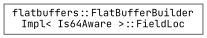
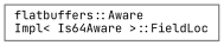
  digraph {
    rankdir=TB
    fontname="JetBrains Mono"
-   n1 [color=grey40 fillcolor=white fontname="JetBrains Mono" fontsize=10 height=0.2 label="flatbuffers::FlatBufferBuilder\lImpl\< Is64Aware \>::FieldLoc" shape=box style=filled width=0.4]
+   n1 [color=grey40 fillcolor=white fontname="JetBrains Mono" fontsize=10 height=0.2 label="flatbuffers::Aware\lImpl\< Is64Aware \>::FieldLoc" shape=box style=filled width=0.4]
  }
